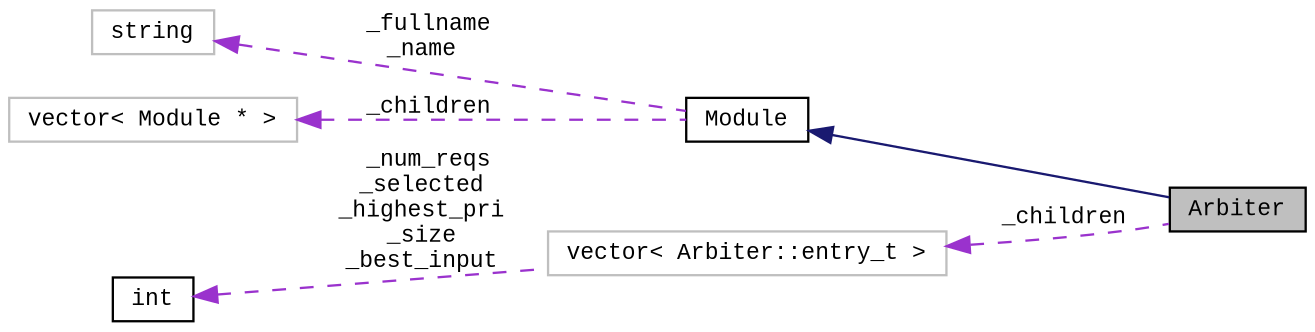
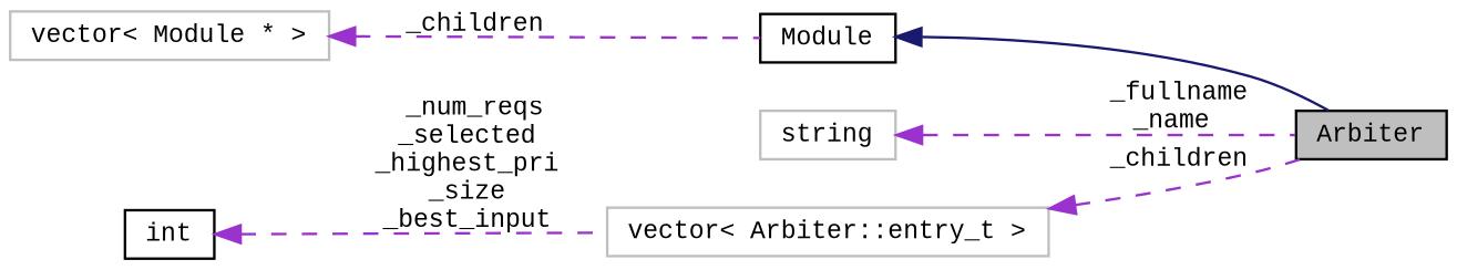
  digraph {
    fontname="Liberation Mono"
    rankdir=LR
    node [color=black fontname="Liberation Mono" fontsize=10 shape=record]
    edge [color=darkorchid3 dir=back fontname="Liberation Mono" fontsize=10 labelfontname=FreeSans labelfontsize=10 style=dashed]
    n1 [fillcolor=grey75 fontcolor=black height=0.2 label=Arbiter style=filled width=0.4]
    n2 [height=0.2 label=Module width=0.4]
    n3 [color=grey75 height=0.2 label=string width=0.4]
    n4 [color=grey75 height=0.2 label="vector\< Module * \>" width=0.4]
    n5 [height=0.2 label=int width=0.4]
    n6 [color=grey75 height=0.2 label="vector\< Arbiter::entry_t \>" width=0.4]
    n2 -> n1 [color=midnightblue style=solid]
-   n3 -> n2 [label=" _fullname\n_name"]
+   n3 -> n1 [label=" _fullname\n_name"]
    n4 -> n2 [label=" _children"]
    n5 -> n6 [label=" _num_reqs\n_selected\n_highest_pri\n_size\n_best_input"]
    n6 -> n1 [label=" _children"]
  }
